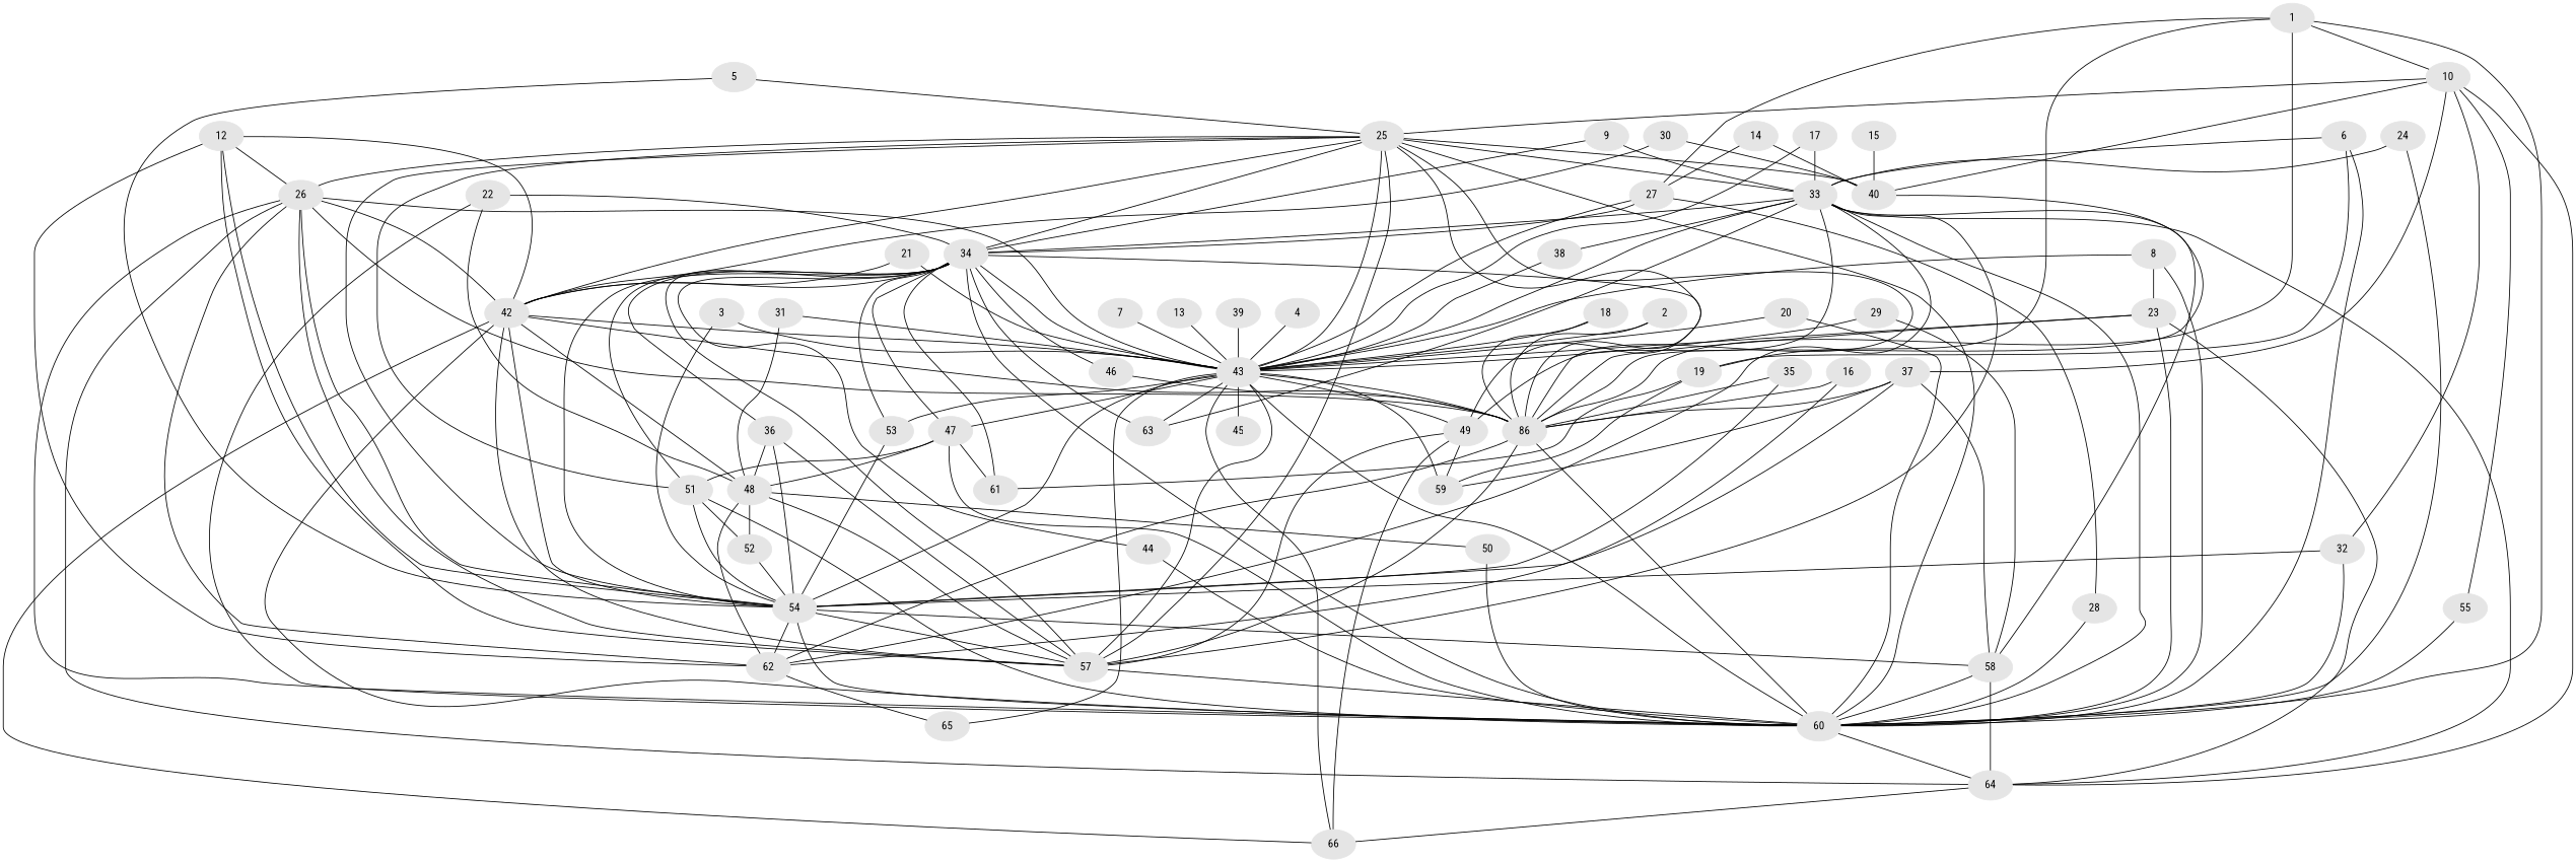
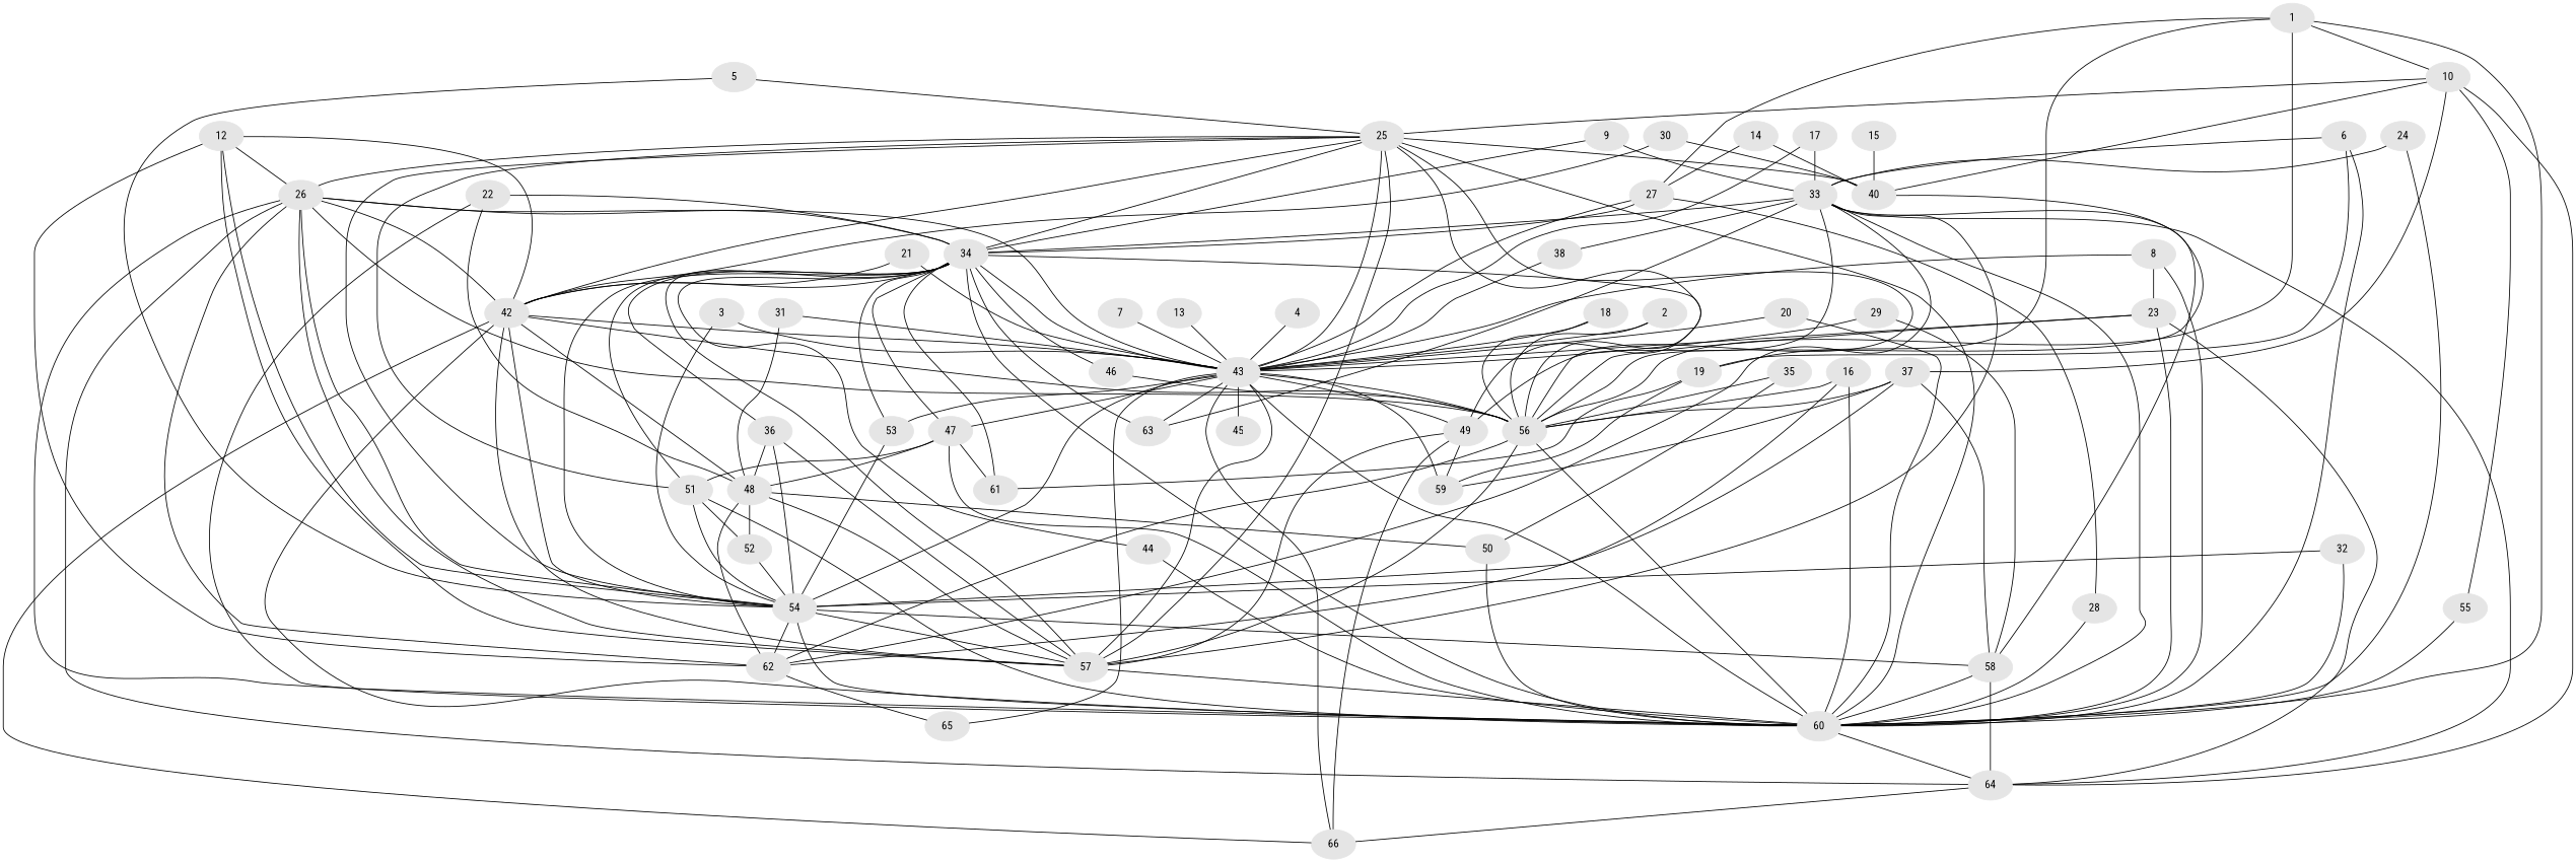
  graph {
    fontname="Roboto Condensed"
    node [color=gray90 fontname="Roboto Condensed" style=filled]
    edge [fontname="Roboto Condensed" weight=1.0]
    1
    10
    19
    27
-   56 [label=86]
+   56
    60
    25
    32
    37
    40
    55
    64
    59
    61
    43
    34
    28
    57
    62
    2
    54
    49
    63
    47
    53
    66
    45
    65
    3
    58
    4
    5
    33
    26
    42
    51
    6
    38
    7
    8
    23
    9
    36
    44
    46
    48
    50
    52
    12
    13
    14
    15
    16
    17
    18
    20
    21
    22
    24
    29
    30
    31
    35
-   39
    1 -- 10
    1 -- 19
    1 -- 27
    1 -- 56
    1 -- 60
    10 -- 25
-   10 -- 32
    10 -- 37
    10 -- 40
    10 -- 55
    10 -- 64
    19 -- 59
    19 -- 61
    27 -- 43
    27 -- 34
    27 -- 28
    56 -- 60 [weight=2.0]
    56 -- 57
    56 -- 62
    60 -- 64
    25 -- 56
    25 -- 60
    25 -- 40 [weight=2.0]
    25 -- 43 [weight=2.0]
    25 -- 34
    25 -- 57
    25 -- 54
    25 -- 49
-   25 -- 33
    25 -- 26
    25 -- 42
    25 -- 51
    32 -- 60
    32 -- 54
    37 -- 56
    37 -- 59
    37 -- 54
    37 -- 58
    40 -- 56
    55 -- 60
    64 -- 66
    43 -- 56 [weight=3.0]
    43 -- 60 [weight=2.0]
    43 -- 59 [weight=2.0]
    43 -- 57 [weight=3.0]
    43 -- 54 [weight=2.0]
    43 -- 49
    43 -- 63
    43 -- 47 [weight=3.0]
    43 -- 53
    43 -- 66
    43 -- 45
    43 -- 65
    34 -- 56
    34 -- 60
    34 -- 61
    34 -- 43 [weight=4.0]
    34 -- 57
    34 -- 54
    34 -- 63
    34 -- 47
    34 -- 53
    34 -- 42
    34 -- 51
    34 -- 36
    34 -- 44
    34 -- 46
    28 -- 60
    57 -- 60 [weight=2.0]
    62 -- 65
    2 -- 56
    2 -- 43
    54 -- 60 [weight=2.0]
    54 -- 57
    54 -- 62
    54 -- 58 [weight=2.0]
    49 -- 59
    49 -- 57
    49 -- 66
    47 -- 60
    47 -- 61
    47 -- 51
    47 -- 48
    53 -- 54
    3 -- 43
    3 -- 54
    58 -- 60 [weight=2.0]
    58 -- 64
    4 -- 43
    5 -- 25
    5 -- 54
    33 -- 60
    33 -- 64
-   33 -- 43
    33 -- 34
    33 -- 57
    33 -- 62
    33 -- 49
    33 -- 63
    33 -- 58
    33 -- 38
    26 -- 56
    26 -- 60
    26 -- 64
    26 -- 43 [weight=2.0]
+   26 -- 34
    26 -- 57
    26 -- 62
    26 -- 54 [weight=2.0]
    26 -- 42
    42 -- 56
    42 -- 60
    42 -- 43 [weight=3.0]
    42 -- 57
    42 -- 54
    42 -- 66
    42 -- 48
    51 -- 60
    51 -- 54
    51 -- 52
    6 -- 19
    6 -- 60
    6 -- 33
    38 -- 43
    7 -- 43 [weight=2.0]
    8 -- 60
    8 -- 43
    8 -- 23
    23 -- 56
    23 -- 60 [weight=2.0]
    23 -- 64
    23 -- 43
    9 -- 34
    9 -- 33
    36 -- 57
    36 -- 54
    36 -- 48
    44 -- 60
    46 -- 56
    48 -- 57
    48 -- 62
    48 -- 50
    48 -- 52
    50 -- 60
    52 -- 54
    12 -- 57
    12 -- 62
    12 -- 54
    12 -- 26
    12 -- 42
    13 -- 43
    14 -- 27
    14 -- 40
    15 -- 40
    16 -- 56 [weight=2.0]
+   16 -- 60
    16 -- 62
    17 -- 43
    17 -- 33
    18 -- 56 [weight=2.0]
    18 -- 43
    20 -- 60
    20 -- 43
    21 -- 43
    21 -- 42
    22 -- 60
    22 -- 34
    22 -- 48
    24 -- 60
    24 -- 33
    29 -- 43
    29 -- 58
    30 -- 40
    30 -- 42
    31 -- 43
    31 -- 48
    35 -- 56
-   35 -- 54
-   39 -- 43 [weight=2.0]
+   35 -- 50
  }
